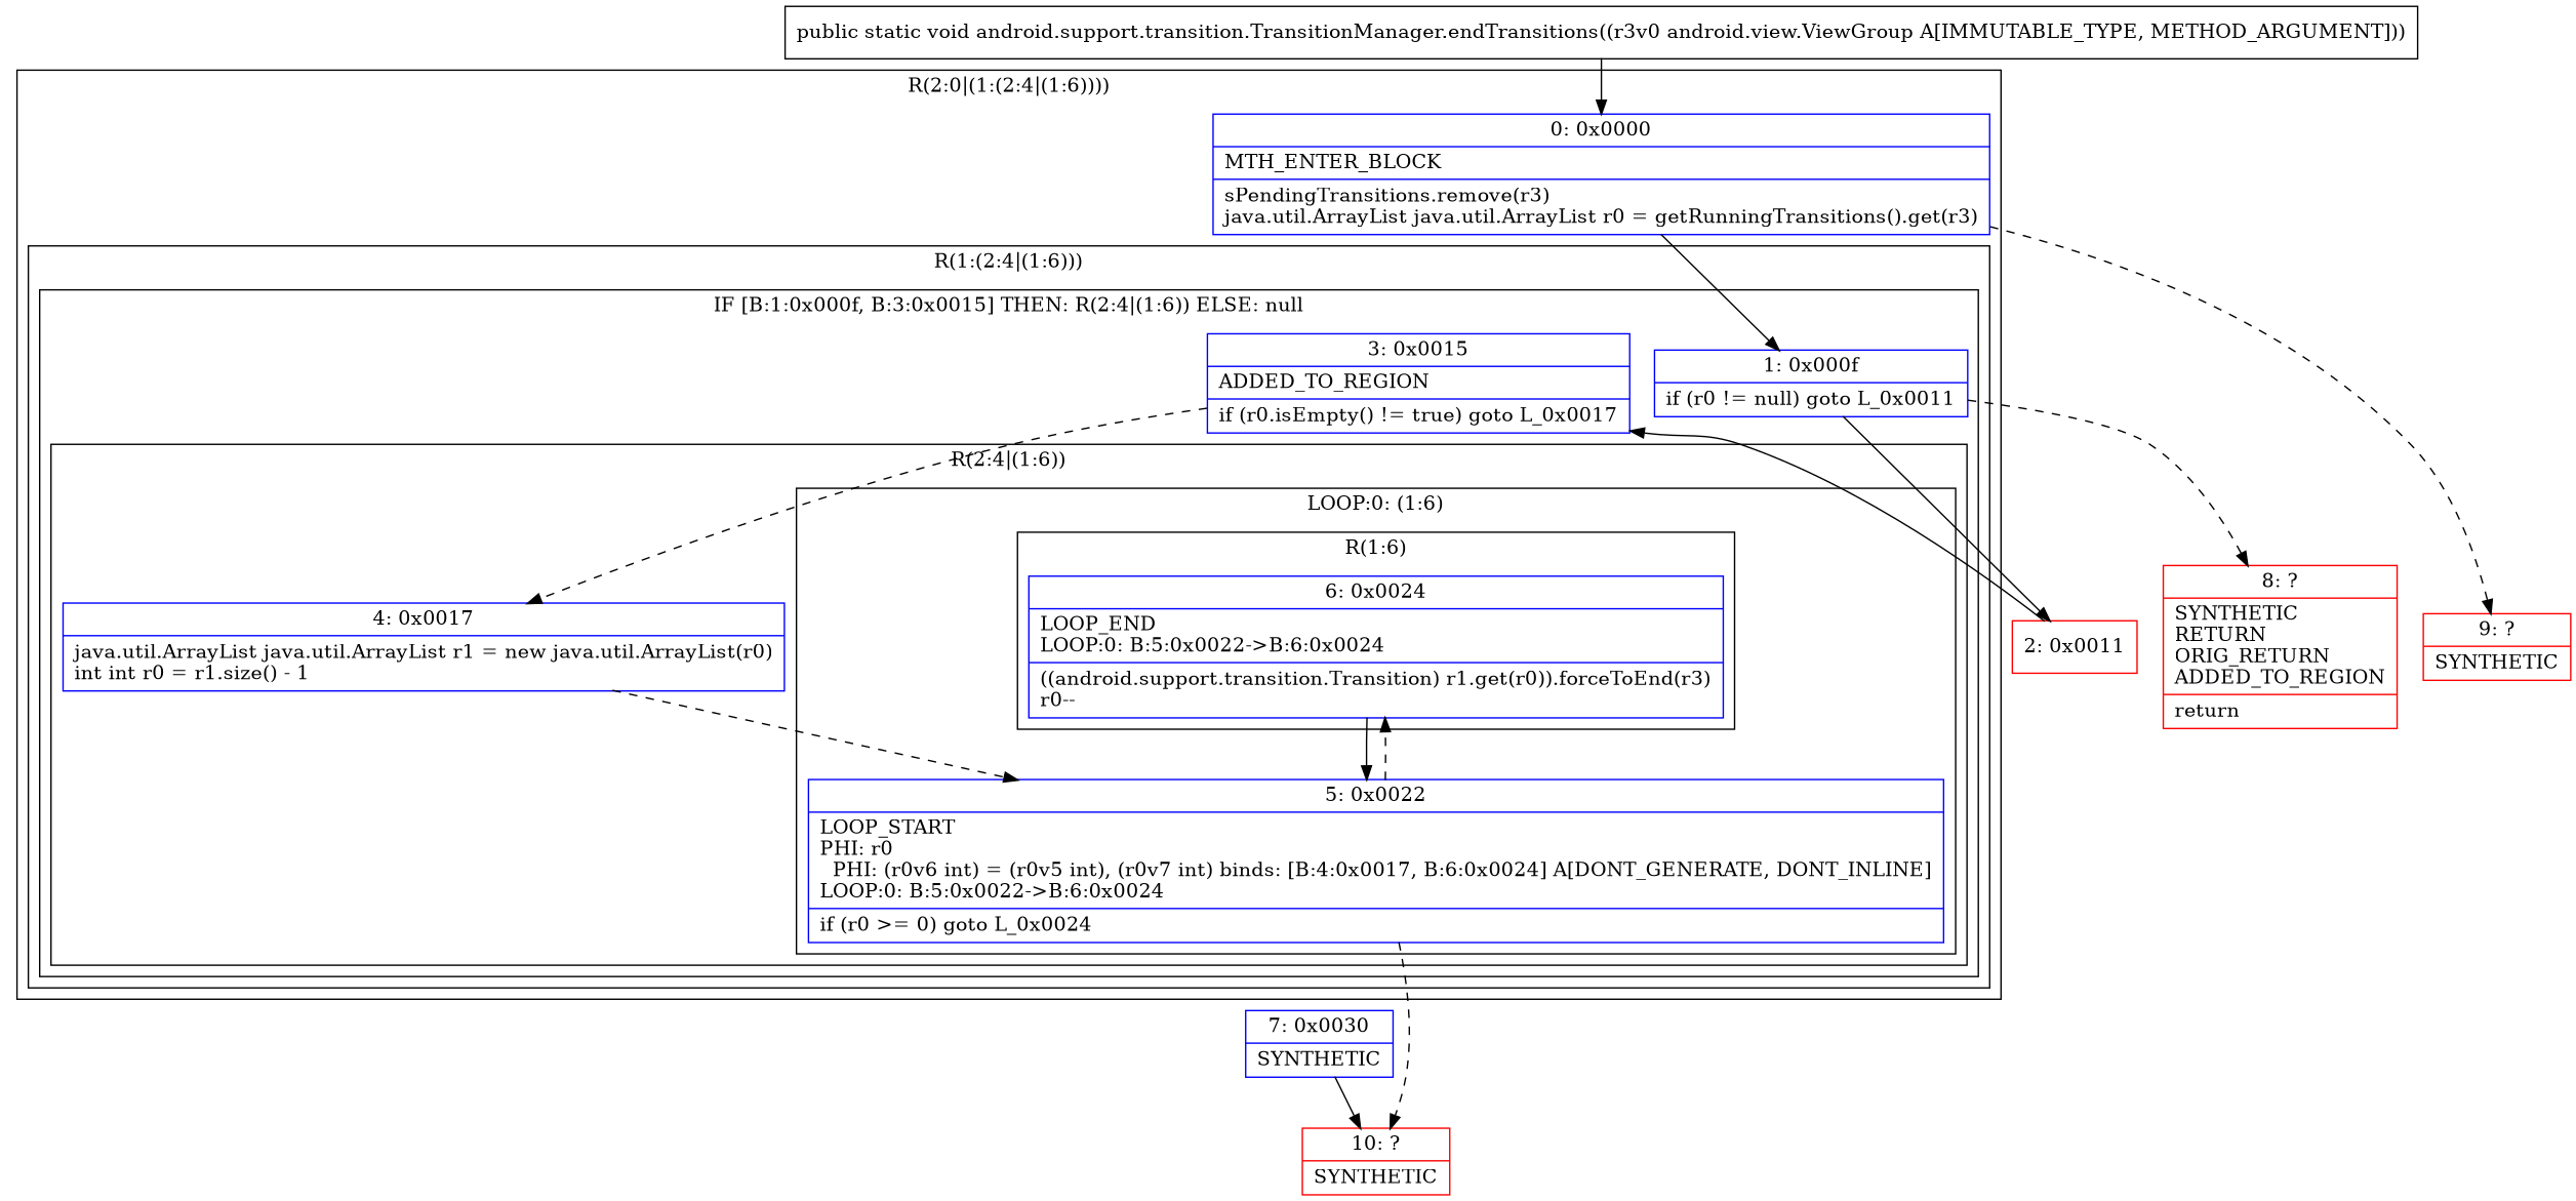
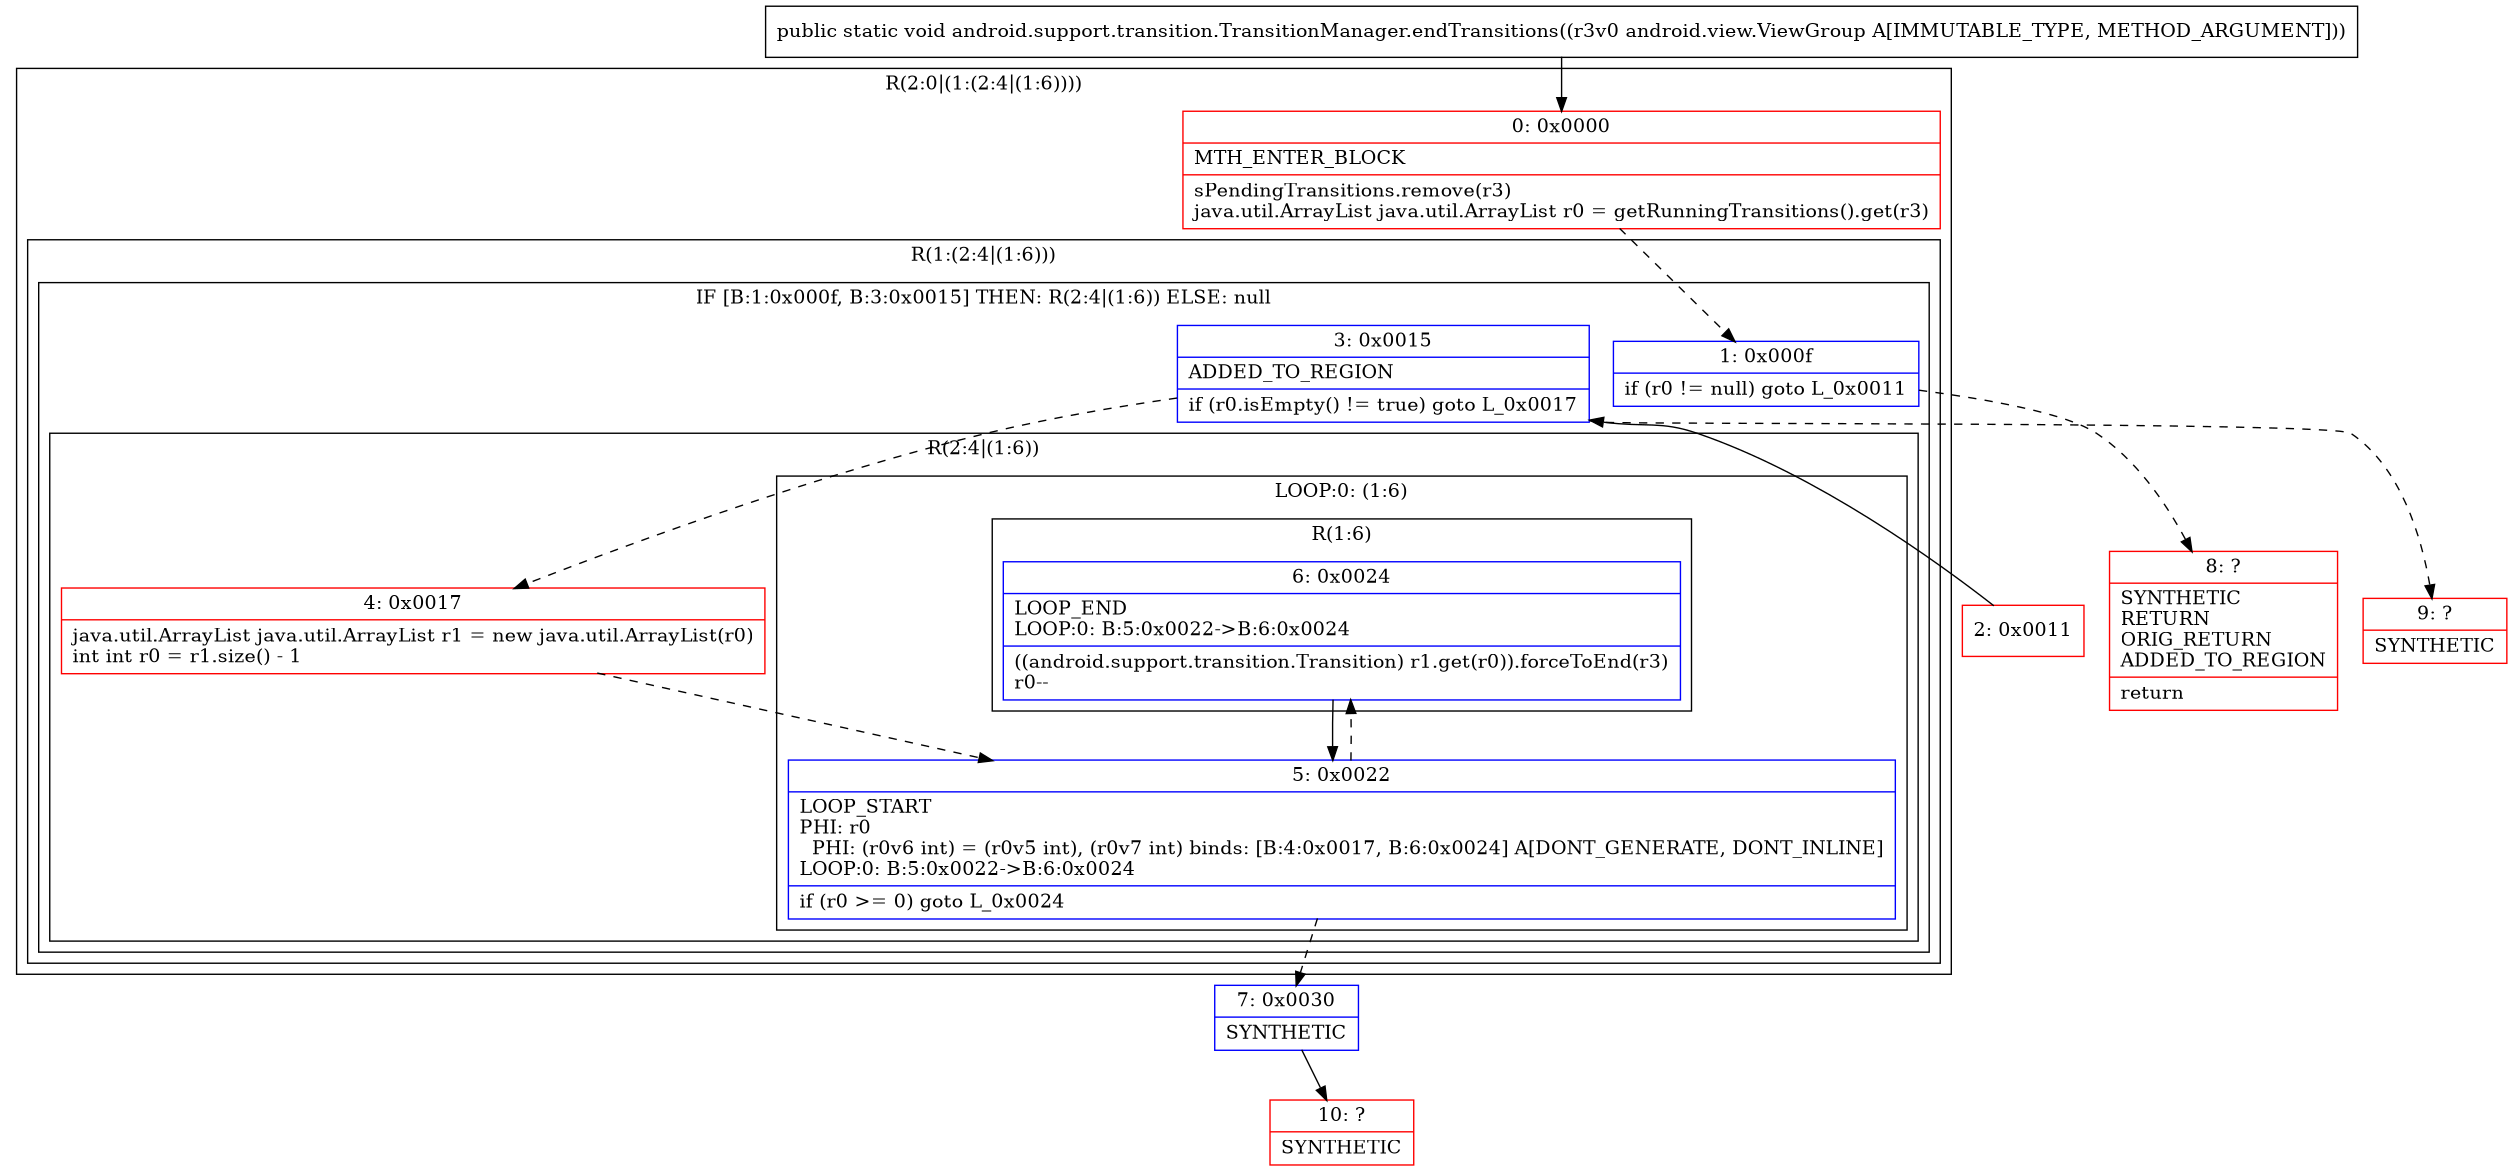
  digraph {
    node [color=blue shape=record]
    n1 [label="{6\:\ 0x0024|LOOP_END\lLOOP:0: B:5:0x0022\-\>B:6:0x0024\l|((android.support.transition.Transition) r1.get(r0)).forceToEnd(r3)\lr0\-\-\l}"]
    n2 [label="{5\:\ 0x0022|LOOP_START\lPHI: r0 \l  PHI: (r0v6 int) = (r0v5 int), (r0v7 int) binds: [B:4:0x0017, B:6:0x0024] A[DONT_GENERATE, DONT_INLINE]\lLOOP:0: B:5:0x0022\-\>B:6:0x0024\l|if (r0 \>= 0) goto L_0x0024\l}"]
-   n3 [label="{4\:\ 0x0017|java.util.ArrayList java.util.ArrayList r1 = new java.util.ArrayList(r0)\lint int r0 = r1.size() \- 1\l}"]
+   n3 [color=red label="{4\:\ 0x0017|java.util.ArrayList java.util.ArrayList r1 = new java.util.ArrayList(r0)\lint int r0 = r1.size() \- 1\l}"]
    n4 [label="{1\:\ 0x000f|if (r0 != null) goto L_0x0011\l}"]
    n5 [label="{3\:\ 0x0015|ADDED_TO_REGION\l|if (r0.isEmpty() != true) goto L_0x0017\l}"]
-   n6 [label="{0\:\ 0x0000|MTH_ENTER_BLOCK\l|sPendingTransitions.remove(r3)\ljava.util.ArrayList java.util.ArrayList r0 = getRunningTransitions().get(r3)\l}"]
+   n6 [color=red label="{0\:\ 0x0000|MTH_ENTER_BLOCK\l|sPendingTransitions.remove(r3)\ljava.util.ArrayList java.util.ArrayList r0 = getRunningTransitions().get(r3)\l}"]
    n7 [label="{7\:\ 0x0030|SYNTHETIC\l}"]
    n8 [color=red label="{2\:\ 0x0011}"]
    n9 [color=red label="{8\:\ ?|SYNTHETIC\lRETURN\lORIG_RETURN\lADDED_TO_REGION\l|return\l}"]
    n10 [color=red label="{9\:\ ?|SYNTHETIC\l}"]
    n11 [color=red label="{10\:\ ?|SYNTHETIC\l}"]
    n12 [label="{public static void android.support.transition.TransitionManager.endTransitions((r3v0 android.view.ViewGroup A[IMMUTABLE_TYPE, METHOD_ARGUMENT])) }" color=""]
    subgraph cluster_1 {
      label="R(2:0|(1:(2:4|(1:6))))"
      n6
      subgraph cluster_2 {
        label="R(1:(2:4|(1:6)))"
        subgraph cluster_3 {
          label="IF [B:1:0x000f, B:3:0x0015] THEN: R(2:4|(1:6)) ELSE: null"
          n4
          n5
          subgraph cluster_4 {
            label="R(2:4|(1:6))"
            n3
            subgraph cluster_5 {
              label="LOOP:0: (1:6)"
              n2
              subgraph cluster_6 {
                label="R(1:6)"
                n1
              }
            }
          }
        }
      }
    }
    n1 -> n2
    n2 -> n1 [style=dashed]
-   n2 -> n11 [style=dashed]
+   n2 -> n7 [style=dashed]
    n3 -> n2 [style=dashed]
-   n4 -> n8
    n4 -> n9 [style=dashed]
    n5 -> n3 [style=dashed]
-   n6 -> n10 [style=dashed]
-   n6 -> n4
+   n5 -> n10 [style=dashed]
+   n6 -> n4 [style=dashed]
    n7 -> n11
    n8 -> n5
    n12 -> n6
  }
